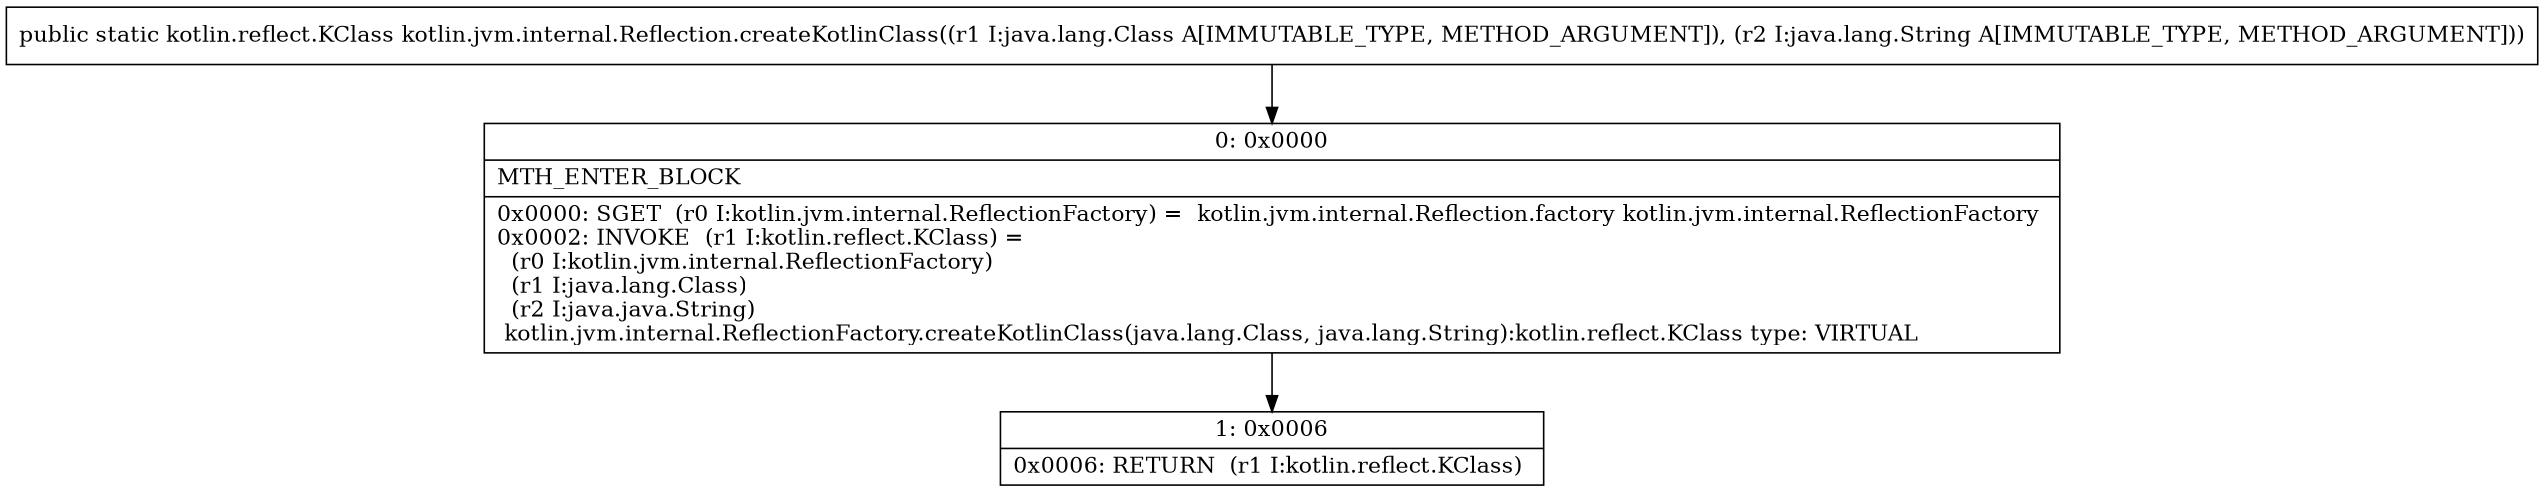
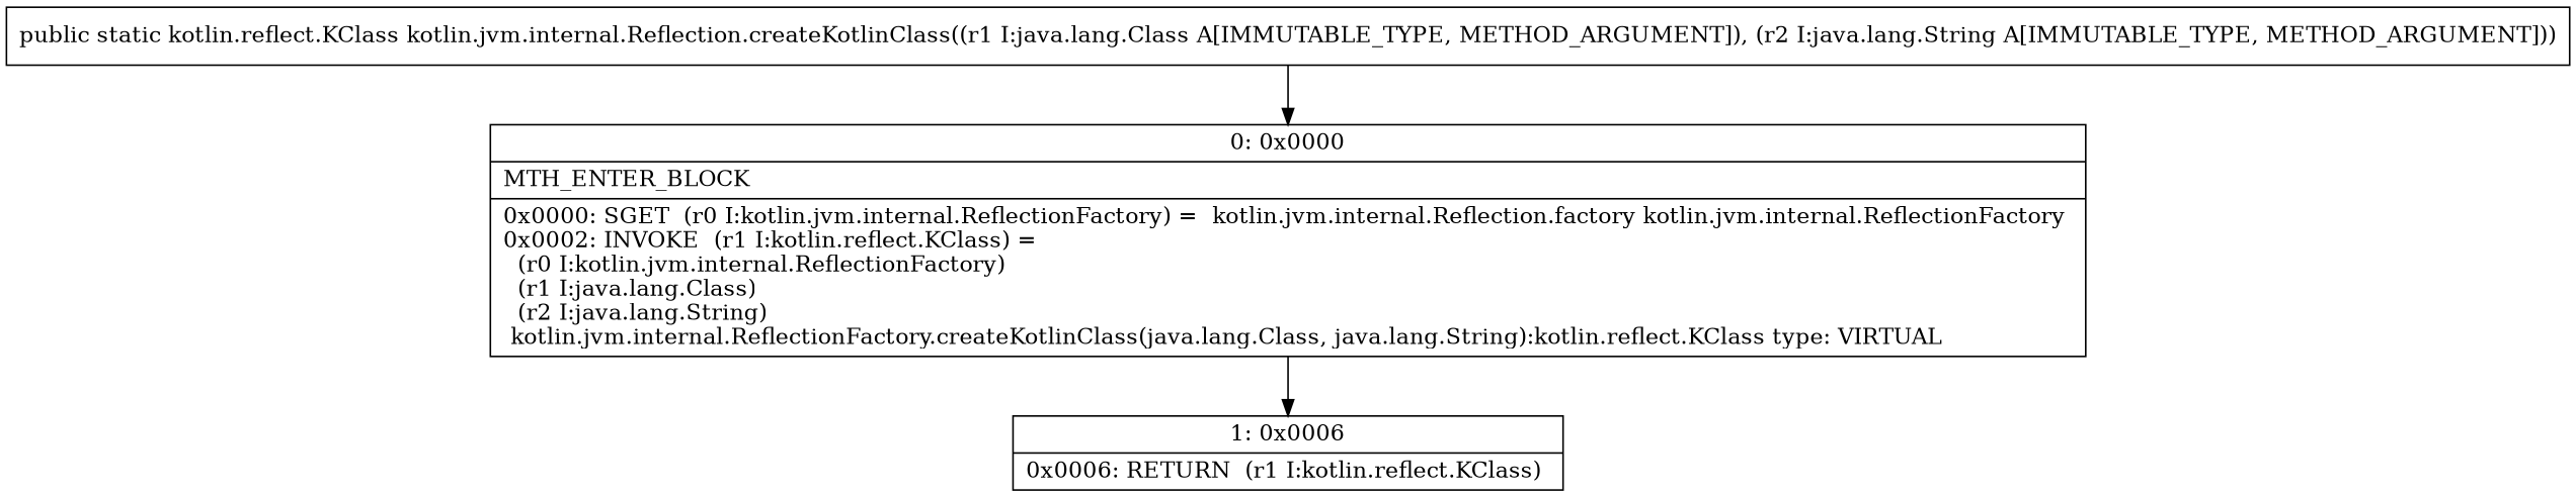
  digraph {
    node [shape=record]
-   n1 [label="{0\:\ 0x0000|MTH_ENTER_BLOCK\l|0x0000: SGET  (r0 I:kotlin.jvm.internal.ReflectionFactory) =  kotlin.jvm.internal.Reflection.factory kotlin.jvm.internal.ReflectionFactory \l0x0002: INVOKE  (r1 I:kotlin.reflect.KClass) = \l  (r0 I:kotlin.jvm.internal.ReflectionFactory)\l  (r1 I:java.lang.Class)\l  (r2 I:java.java.String)\l kotlin.jvm.internal.ReflectionFactory.createKotlinClass(java.lang.Class, java.lang.String):kotlin.reflect.KClass type: VIRTUAL \l}"]
+   n1 [label="{0\:\ 0x0000|MTH_ENTER_BLOCK\l|0x0000: SGET  (r0 I:kotlin.jvm.internal.ReflectionFactory) =  kotlin.jvm.internal.Reflection.factory kotlin.jvm.internal.ReflectionFactory \l0x0002: INVOKE  (r1 I:kotlin.reflect.KClass) = \l  (r0 I:kotlin.jvm.internal.ReflectionFactory)\l  (r1 I:java.lang.Class)\l  (r2 I:java.lang.String)\l kotlin.jvm.internal.ReflectionFactory.createKotlinClass(java.lang.Class, java.lang.String):kotlin.reflect.KClass type: VIRTUAL \l}"]
    n2 [label="{1\:\ 0x0006|0x0006: RETURN  (r1 I:kotlin.reflect.KClass) \l}"]
    n3 [label="{public static kotlin.reflect.KClass kotlin.jvm.internal.Reflection.createKotlinClass((r1 I:java.lang.Class A[IMMUTABLE_TYPE, METHOD_ARGUMENT]), (r2 I:java.lang.String A[IMMUTABLE_TYPE, METHOD_ARGUMENT])) }"]
    n1 -> n2
    n3 -> n1
  }
